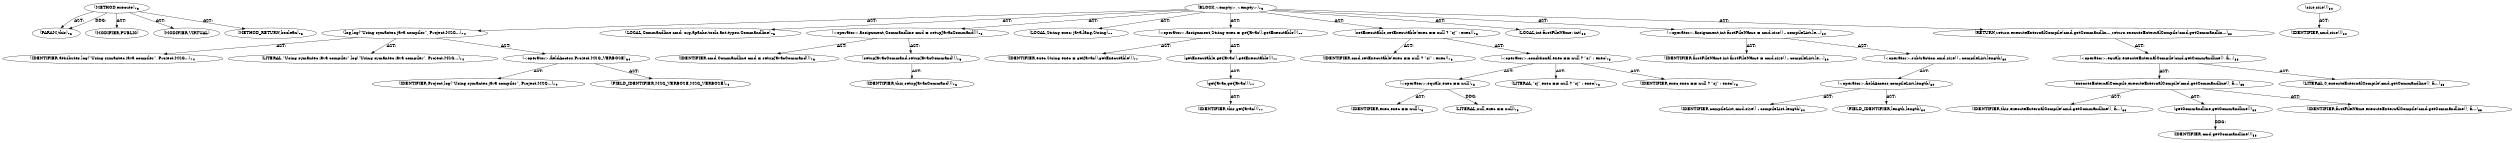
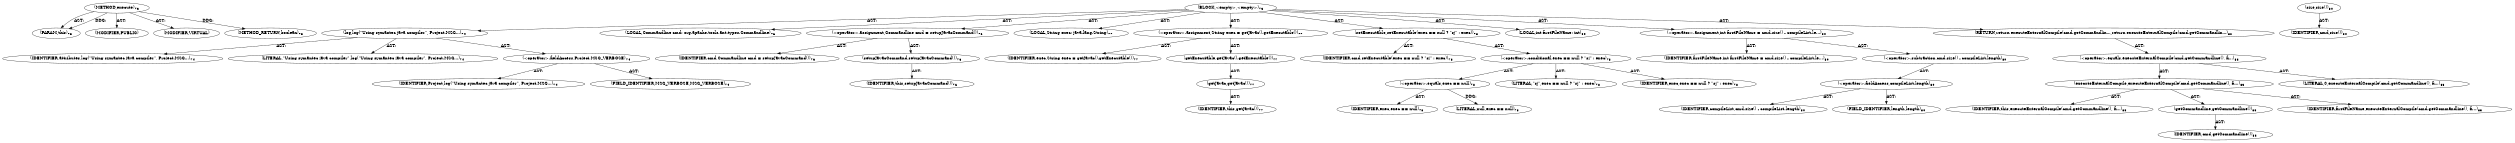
  digraph {
    n1 [label=<(METHOD,execute)<SUB>73</SUB>>]
    n2 [label=<(PARAM,this)<SUB>73</SUB>>]
    n3 [label=<(MODIFIER,PUBLIC)>]
    n4 [label=<(MODIFIER,VIRTUAL)>]
    n5 [label=<(METHOD_RETURN,boolean)<SUB>73</SUB>>]
    n6 [label=<(BLOCK,&lt;empty&gt;,&lt;empty&gt;)<SUB>73</SUB>>]
    n7 [label=<(log,log(&quot;Using symantec java compiler&quot;, Project.MSG...)<SUB>74</SUB>>]
    n8 [label=<(LOCAL,Commandline cmd: org.apache.tools.ant.types.Commandline)<SUB>76</SUB>>]
    n9 [label=<(&lt;operator&gt;.assignment,Commandline cmd = setupJavacCommand())<SUB>76</SUB>>]
    n10 [label=<(LOCAL,String exec: java.lang.String)<SUB>77</SUB>>]
    n11 [label=<(&lt;operator&gt;.assignment,String exec = getJavac().getExecutable())<SUB>77</SUB>>]
    n12 [label=<(setExecutable,setExecutable(exec == null ? &quot;sj&quot; : exec))<SUB>78</SUB>>]
    n13 [label=<(LOCAL,int firstFileName: int)<SUB>80</SUB>>]
    n14 [label=<(&lt;operator&gt;.assignment,int firstFileName = cmd.size() - compileList.le...)<SUB>80</SUB>>]
    n15 [label=<(RETURN,return executeExternalCompile(cmd.getCommandlin...,return executeExternalCompile(cmd.getCommandlin...)<SUB>82</SUB>>]
    n16 [label=<(IDENTIFIER,attributes,log(&quot;Using symantec java compiler&quot;, Project.MSG...)<SUB>74</SUB>>]
    n17 [label=<(LITERAL,&quot;Using symantec java compiler&quot;,log(&quot;Using symantec java compiler&quot;, Project.MSG...)<SUB>74</SUB>>]
-   n18 [label=<(&lt;operator&gt;.fieldAccess,Project.MSG_VERBOSE)<SUB>64</SUB>>]
+   n18 [label=<(&lt;operator&gt;.fieldAccess,Project.MSG_VERBOSE)<SUB>74</SUB>>]
    n19 [label=<(IDENTIFIER,cmd,Commandline cmd = setupJavacCommand())<SUB>76</SUB>>]
    n20 [label=<(setupJavacCommand,setupJavacCommand())<SUB>76</SUB>>]
    n21 [label=<(IDENTIFIER,exec,String exec = getJavac().getExecutable())<SUB>77</SUB>>]
    n22 [label=<(getExecutable,getJavac().getExecutable())<SUB>77</SUB>>]
    n23 [label=<(IDENTIFIER,cmd,setExecutable(exec == null ? &quot;sj&quot; : exec))<SUB>78</SUB>>]
    n24 [label=<(&lt;operator&gt;.conditional,exec == null ? &quot;sj&quot; : exec)<SUB>78</SUB>>]
    n25 [label=<(IDENTIFIER,firstFileName,int firstFileName = cmd.size() - compileList.le...)<SUB>80</SUB>>]
    n26 [label=<(&lt;operator&gt;.subtraction,cmd.size() - compileList.length)<SUB>80</SUB>>]
    n27 [label=<(&lt;operator&gt;.equals,executeExternalCompile(cmd.getCommandline(), fi...)<SUB>83</SUB>>]
    n28 [label=<(IDENTIFIER,Project,log(&quot;Using symantec java compiler&quot;, Project.MSG...)<SUB>74</SUB>>]
    n29 [label=<(FIELD_IDENTIFIER,MSG_VERBOSE,MSG_VERBOSE)<SUB>74</SUB>>]
    n30 [label=<(IDENTIFIER,this,setupJavacCommand())<SUB>76</SUB>>]
    n31 [label=<(getJavac,getJavac())<SUB>77</SUB>>]
    n32 [label=<(IDENTIFIER,this,getJavac())<SUB>77</SUB>>]
    n33 [label=<(&lt;operator&gt;.equals,exec == null)<SUB>78</SUB>>]
    n34 [label=<(LITERAL,&quot;sj&quot;,exec == null ? &quot;sj&quot; : exec)<SUB>78</SUB>>]
    n35 [label=<(IDENTIFIER,exec,exec == null ? &quot;sj&quot; : exec)<SUB>78</SUB>>]
    n36 [label=<(IDENTIFIER,exec,exec == null)<SUB>78</SUB>>]
    n37 [label=<(LITERAL,null,exec == null)<SUB>78</SUB>>]
    n38 [label=<(&lt;operator&gt;.fieldAccess,compileList.length)<SUB>80</SUB>>]
    n39 [label=<(size,size())<SUB>80</SUB>>]
    n40 [label=<(IDENTIFIER,cmd,size())<SUB>80</SUB>>]
    n41 [label=<(IDENTIFIER,compileList,cmd.size() - compileList.length)<SUB>80</SUB>>]
    n42 [label=<(FIELD_IDENTIFIER,length,length)<SUB>80</SUB>>]
    n43 [label=<(executeExternalCompile,executeExternalCompile(cmd.getCommandline(), fi...)<SUB>83</SUB>>]
    n44 [label=<(LITERAL,0,executeExternalCompile(cmd.getCommandline(), fi...)<SUB>83</SUB>>]
    n45 [label=<(IDENTIFIER,this,executeExternalCompile(cmd.getCommandline(), fi...)<SUB>83</SUB>>]
    n46 [label=<(getCommandline,getCommandline())<SUB>83</SUB>>]
    n47 [label=<(IDENTIFIER,firstFileName,executeExternalCompile(cmd.getCommandline(), fi...)<SUB>83</SUB>>]
    n48 [label=<(IDENTIFIER,cmd,getCommandline())<SUB>83</SUB>>]
    n1 -> n2 [label="AST: "]
    n1 -> n2 [label="DDG: "]
    n1 -> n3 [label="AST: "]
    n1 -> n4 [label="AST: "]
-   n1 -> n5 [label="AST: "]
+   n1 -> n5 [label="DDG: "]
    n6 -> n7 [label="AST: "]
    n6 -> n8 [label="AST: "]
    n6 -> n9 [label="AST: "]
    n6 -> n10 [label="AST: "]
    n6 -> n11 [label="AST: "]
    n6 -> n12 [label="AST: "]
    n6 -> n13 [label="AST: "]
    n6 -> n14 [label="AST: "]
    n6 -> n15 [label="AST: "]
    n7 -> n16 [label="AST: "]
    n7 -> n17 [label="AST: "]
    n7 -> n18 [label="AST: "]
    n9 -> n19 [label="AST: "]
    n9 -> n20 [label="AST: "]
    n11 -> n21 [label="AST: "]
    n11 -> n22 [label="AST: "]
    n12 -> n23 [label="AST: "]
    n12 -> n24 [label="AST: "]
    n14 -> n25 [label="AST: "]
    n14 -> n26 [label="AST: "]
    n15 -> n27 [label="AST: "]
    n18 -> n28 [label="AST: "]
    n18 -> n29 [label="AST: "]
    n20 -> n30 [label="AST: "]
    n22 -> n31 [label="AST: "]
    n24 -> n33 [label="AST: "]
    n24 -> n34 [label="AST: "]
    n24 -> n35 [label="AST: "]
    n26 -> n38 [label="AST: "]
    n27 -> n43 [label="AST: "]
    n27 -> n44 [label="AST: "]
    n31 -> n32 [label="AST: "]
    n33 -> n36 [label="AST: "]
    n33 -> n37 [label="DDG: "]
    n38 -> n41 [label="AST: "]
    n38 -> n42 [label="AST: "]
    n39 -> n40 [label="AST: "]
    n43 -> n45 [label="AST: "]
    n43 -> n46 [label="AST: "]
    n43 -> n47 [label="AST: "]
-   n46 -> n48 [label="DDG: "]
+   n46 -> n48 [label="AST: "]
  }
